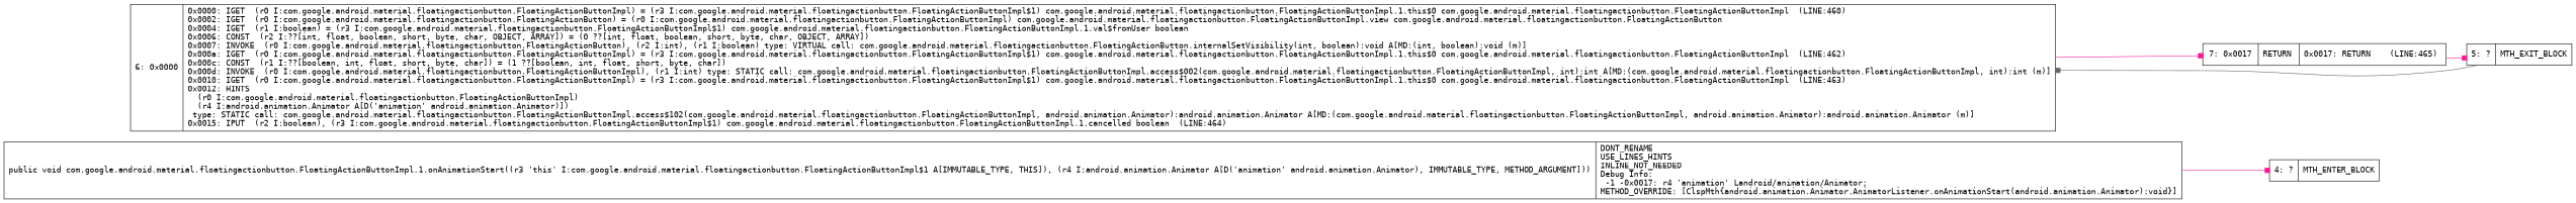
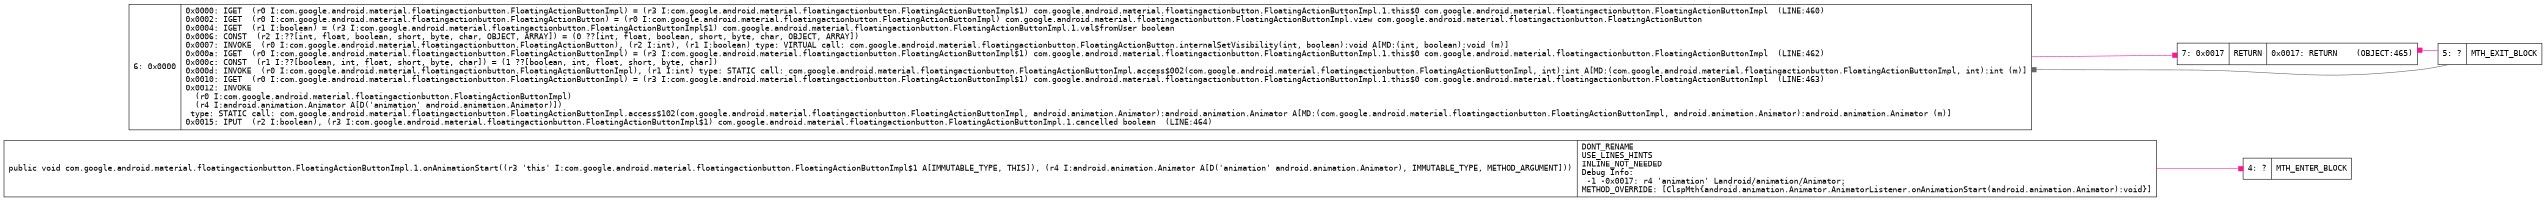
  digraph {
    fontname="DejaVu Sans Mono"
    rankdir=LR
    node [fontname="DejaVu Sans Mono" shape=record]
    edge [arrowhead=box color=deeppink fontname="DejaVu Sans Mono"]
    n1 [label="{4\:\ ?|MTH_ENTER_BLOCK\l}"]
-   n2 [label="{6\:\ 0x0000|0x0000: IGET  (r0 I:com.google.android.material.floatingactionbutton.FloatingActionButtonImpl) = (r3 I:com.google.android.material.floatingactionbutton.FloatingActionButtonImpl$1) com.google.android.material.floatingactionbutton.FloatingActionButtonImpl.1.this$0 com.google.android.material.floatingactionbutton.FloatingActionButtonImpl  (LINE:460)\l0x0002: IGET  (r0 I:com.google.android.material.floatingactionbutton.FloatingActionButton) = (r0 I:com.google.android.material.floatingactionbutton.FloatingActionButtonImpl) com.google.android.material.floatingactionbutton.FloatingActionButtonImpl.view com.google.android.material.floatingactionbutton.FloatingActionButton \l0x0004: IGET  (r1 I:boolean) = (r3 I:com.google.android.material.floatingactionbutton.FloatingActionButtonImpl$1) com.google.android.material.floatingactionbutton.FloatingActionButtonImpl.1.val$fromUser boolean \l0x0006: CONST  (r2 I:??[int, float, boolean, short, byte, char, OBJECT, ARRAY]) = (0 ??[int, float, boolean, short, byte, char, OBJECT, ARRAY]) \l0x0007: INVOKE  (r0 I:com.google.android.material.floatingactionbutton.FloatingActionButton), (r2 I:int), (r1 I:boolean) type: VIRTUAL call: com.google.android.material.floatingactionbutton.FloatingActionButton.internalSetVisibility(int, boolean):void A[MD:(int, boolean):void (m)]\l0x000a: IGET  (r0 I:com.google.android.material.floatingactionbutton.FloatingActionButtonImpl) = (r3 I:com.google.android.material.floatingactionbutton.FloatingActionButtonImpl$1) com.google.android.material.floatingactionbutton.FloatingActionButtonImpl.1.this$0 com.google.android.material.floatingactionbutton.FloatingActionButtonImpl  (LINE:462)\l0x000c: CONST  (r1 I:??[boolean, int, float, short, byte, char]) = (1 ??[boolean, int, float, short, byte, char]) \l0x000d: INVOKE  (r0 I:com.google.android.material.floatingactionbutton.FloatingActionButtonImpl), (r1 I:int) type: STATIC call: com.google.android.material.floatingactionbutton.FloatingActionButtonImpl.access$002(com.google.android.material.floatingactionbutton.FloatingActionButtonImpl, int):int A[MD:(com.google.android.material.floatingactionbutton.FloatingActionButtonImpl, int):int (m)]\l0x0010: IGET  (r0 I:com.google.android.material.floatingactionbutton.FloatingActionButtonImpl) = (r3 I:com.google.android.material.floatingactionbutton.FloatingActionButtonImpl$1) com.google.android.material.floatingactionbutton.FloatingActionButtonImpl.1.this$0 com.google.android.material.floatingactionbutton.FloatingActionButtonImpl  (LINE:463)\l0x0012: HINTS  \l  (r0 I:com.google.android.material.floatingactionbutton.FloatingActionButtonImpl)\l  (r4 I:android.animation.Animator A[D('animation' android.animation.Animator)])\l type: STATIC call: com.google.android.material.floatingactionbutton.FloatingActionButtonImpl.access$102(com.google.android.material.floatingactionbutton.FloatingActionButtonImpl, android.animation.Animator):android.animation.Animator A[MD:(com.google.android.material.floatingactionbutton.FloatingActionButtonImpl, android.animation.Animator):android.animation.Animator (m)]\l0x0015: IPUT  (r2 I:boolean), (r3 I:com.google.android.material.floatingactionbutton.FloatingActionButtonImpl$1) com.google.android.material.floatingactionbutton.FloatingActionButtonImpl.1.cancelled boolean  (LINE:464)\l}"]
-   n3 [label="{7\:\ 0x0017|RETURN\l|0x0017: RETURN    (LINE:465)\l}"]
+   n2 [label="{6\:\ 0x0000|0x0000: IGET  (r0 I:com.google.android.material.floatingactionbutton.FloatingActionButtonImpl) = (r3 I:com.google.android.material.floatingactionbutton.FloatingActionButtonImpl$1) com.google.android.material.floatingactionbutton.FloatingActionButtonImpl.1.this$0 com.google.android.material.floatingactionbutton.FloatingActionButtonImpl  (LINE:460)\l0x0002: IGET  (r0 I:com.google.android.material.floatingactionbutton.FloatingActionButton) = (r0 I:com.google.android.material.floatingactionbutton.FloatingActionButtonImpl) com.google.android.material.floatingactionbutton.FloatingActionButtonImpl.view com.google.android.material.floatingactionbutton.FloatingActionButton \l0x0004: IGET  (r1 I:boolean) = (r3 I:com.google.android.material.floatingactionbutton.FloatingActionButtonImpl$1) com.google.android.material.floatingactionbutton.FloatingActionButtonImpl.1.val$fromUser boolean \l0x0006: CONST  (r2 I:??[int, float, boolean, short, byte, char, OBJECT, ARRAY]) = (0 ??[int, float, boolean, short, byte, char, OBJECT, ARRAY]) \l0x0007: INVOKE  (r0 I:com.google.android.material.floatingactionbutton.FloatingActionButton), (r2 I:int), (r1 I:boolean) type: VIRTUAL call: com.google.android.material.floatingactionbutton.FloatingActionButton.internalSetVisibility(int, boolean):void A[MD:(int, boolean):void (m)]\l0x000a: IGET  (r0 I:com.google.android.material.floatingactionbutton.FloatingActionButtonImpl) = (r3 I:com.google.android.material.floatingactionbutton.FloatingActionButtonImpl$1) com.google.android.material.floatingactionbutton.FloatingActionButtonImpl.1.this$0 com.google.android.material.floatingactionbutton.FloatingActionButtonImpl  (LINE:462)\l0x000c: CONST  (r1 I:??[boolean, int, float, short, byte, char]) = (1 ??[boolean, int, float, short, byte, char]) \l0x000d: INVOKE  (r0 I:com.google.android.material.floatingactionbutton.FloatingActionButtonImpl), (r1 I:int) type: STATIC call: com.google.android.material.floatingactionbutton.FloatingActionButtonImpl.access$002(com.google.android.material.floatingactionbutton.FloatingActionButtonImpl, int):int A[MD:(com.google.android.material.floatingactionbutton.FloatingActionButtonImpl, int):int (m)]\l0x0010: IGET  (r0 I:com.google.android.material.floatingactionbutton.FloatingActionButtonImpl) = (r3 I:com.google.android.material.floatingactionbutton.FloatingActionButtonImpl$1) com.google.android.material.floatingactionbutton.FloatingActionButtonImpl.1.this$0 com.google.android.material.floatingactionbutton.FloatingActionButtonImpl  (LINE:463)\l0x0012: INVOKE  \l  (r0 I:com.google.android.material.floatingactionbutton.FloatingActionButtonImpl)\l  (r4 I:android.animation.Animator A[D('animation' android.animation.Animator)])\l type: STATIC call: com.google.android.material.floatingactionbutton.FloatingActionButtonImpl.access$102(com.google.android.material.floatingactionbutton.FloatingActionButtonImpl, android.animation.Animator):android.animation.Animator A[MD:(com.google.android.material.floatingactionbutton.FloatingActionButtonImpl, android.animation.Animator):android.animation.Animator (m)]\l0x0015: IPUT  (r2 I:boolean), (r3 I:com.google.android.material.floatingactionbutton.FloatingActionButtonImpl$1) com.google.android.material.floatingactionbutton.FloatingActionButtonImpl.1.cancelled boolean  (LINE:464)\l}"]
+   n3 [label="{7\:\ 0x0017|RETURN\l|0x0017: RETURN    (OBJECT:465)\l}"]
    n4 [label="{5\:\ ?|MTH_EXIT_BLOCK\l}"]
    n5 [label="{public void com.google.android.material.floatingactionbutton.FloatingActionButtonImpl.1.onAnimationStart((r3 'this' I:com.google.android.material.floatingactionbutton.FloatingActionButtonImpl$1 A[IMMUTABLE_TYPE, THIS]), (r4 I:android.animation.Animator A[D('animation' android.animation.Animator), IMMUTABLE_TYPE, METHOD_ARGUMENT]))  | DONT_RENAME\lUSE_LINES_HINTS\lINLINE_NOT_NEEDED\lDebug Info:\l  \-1 \-0x0017: r4 'animation' Landroid\/animation\/Animator;\lMETHOD_OVERRIDE: [ClspMth\{android.animation.Animator.AnimatorListener.onAnimationStart(android.animation.Animator):void\}]\l}"]
    n2 -> n3
-   n3 -> n4
+   n4 -> n3
    n4 -> n2 [color=gray40]
    n5 -> n1
  }
